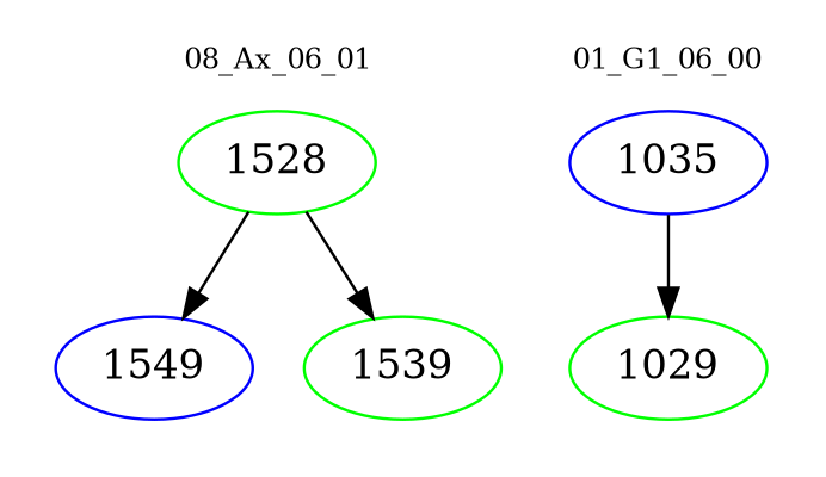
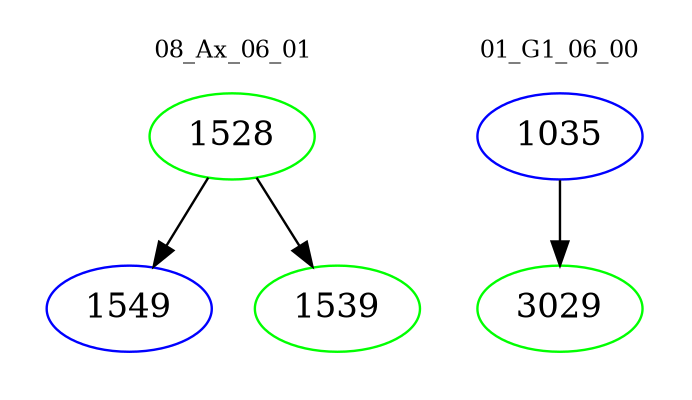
  digraph {
    node [color=green]
    edge [color=black]
    n1 [label=1528]
    n2 [color=blue label=1549]
    n3 [label=1539]
    n4 [color=blue label=1035]
-   n5 [label=1029]
+   n5 [label=3029]
    subgraph cluster_1 {
      color=white
      fontsize=10
      label="08_Ax_06_01"
      n1
      n2
      n3
    }
    subgraph cluster_2 {
      color=white
      fontsize=10
      label="01_G1_06_00"
      n4
      n5
    }
    n1 -> n2
    n1 -> n3
    n4 -> n5
  }
